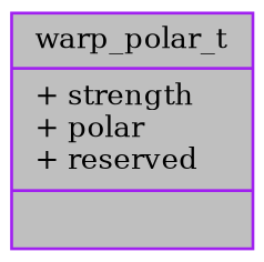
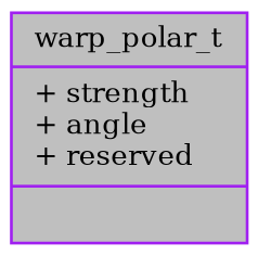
  digraph {
    fontname="DejaVu Serif"
-   n1 [color=purple fillcolor=grey75 fontcolor=black fontname="DejaVu Serif" fontsize=10 height=0.2 label="{warp_polar_t\n|+ strength\l+ polar\l+ reserved\l|}" shape=record style=filled width=0.4]
+   n1 [color=purple fillcolor=grey75 fontcolor=black fontname="DejaVu Serif" fontsize=10 height=0.2 label="{warp_polar_t\n|+ strength\l+ angle\l+ reserved\l|}" shape=record style=filled width=0.4]
  }
